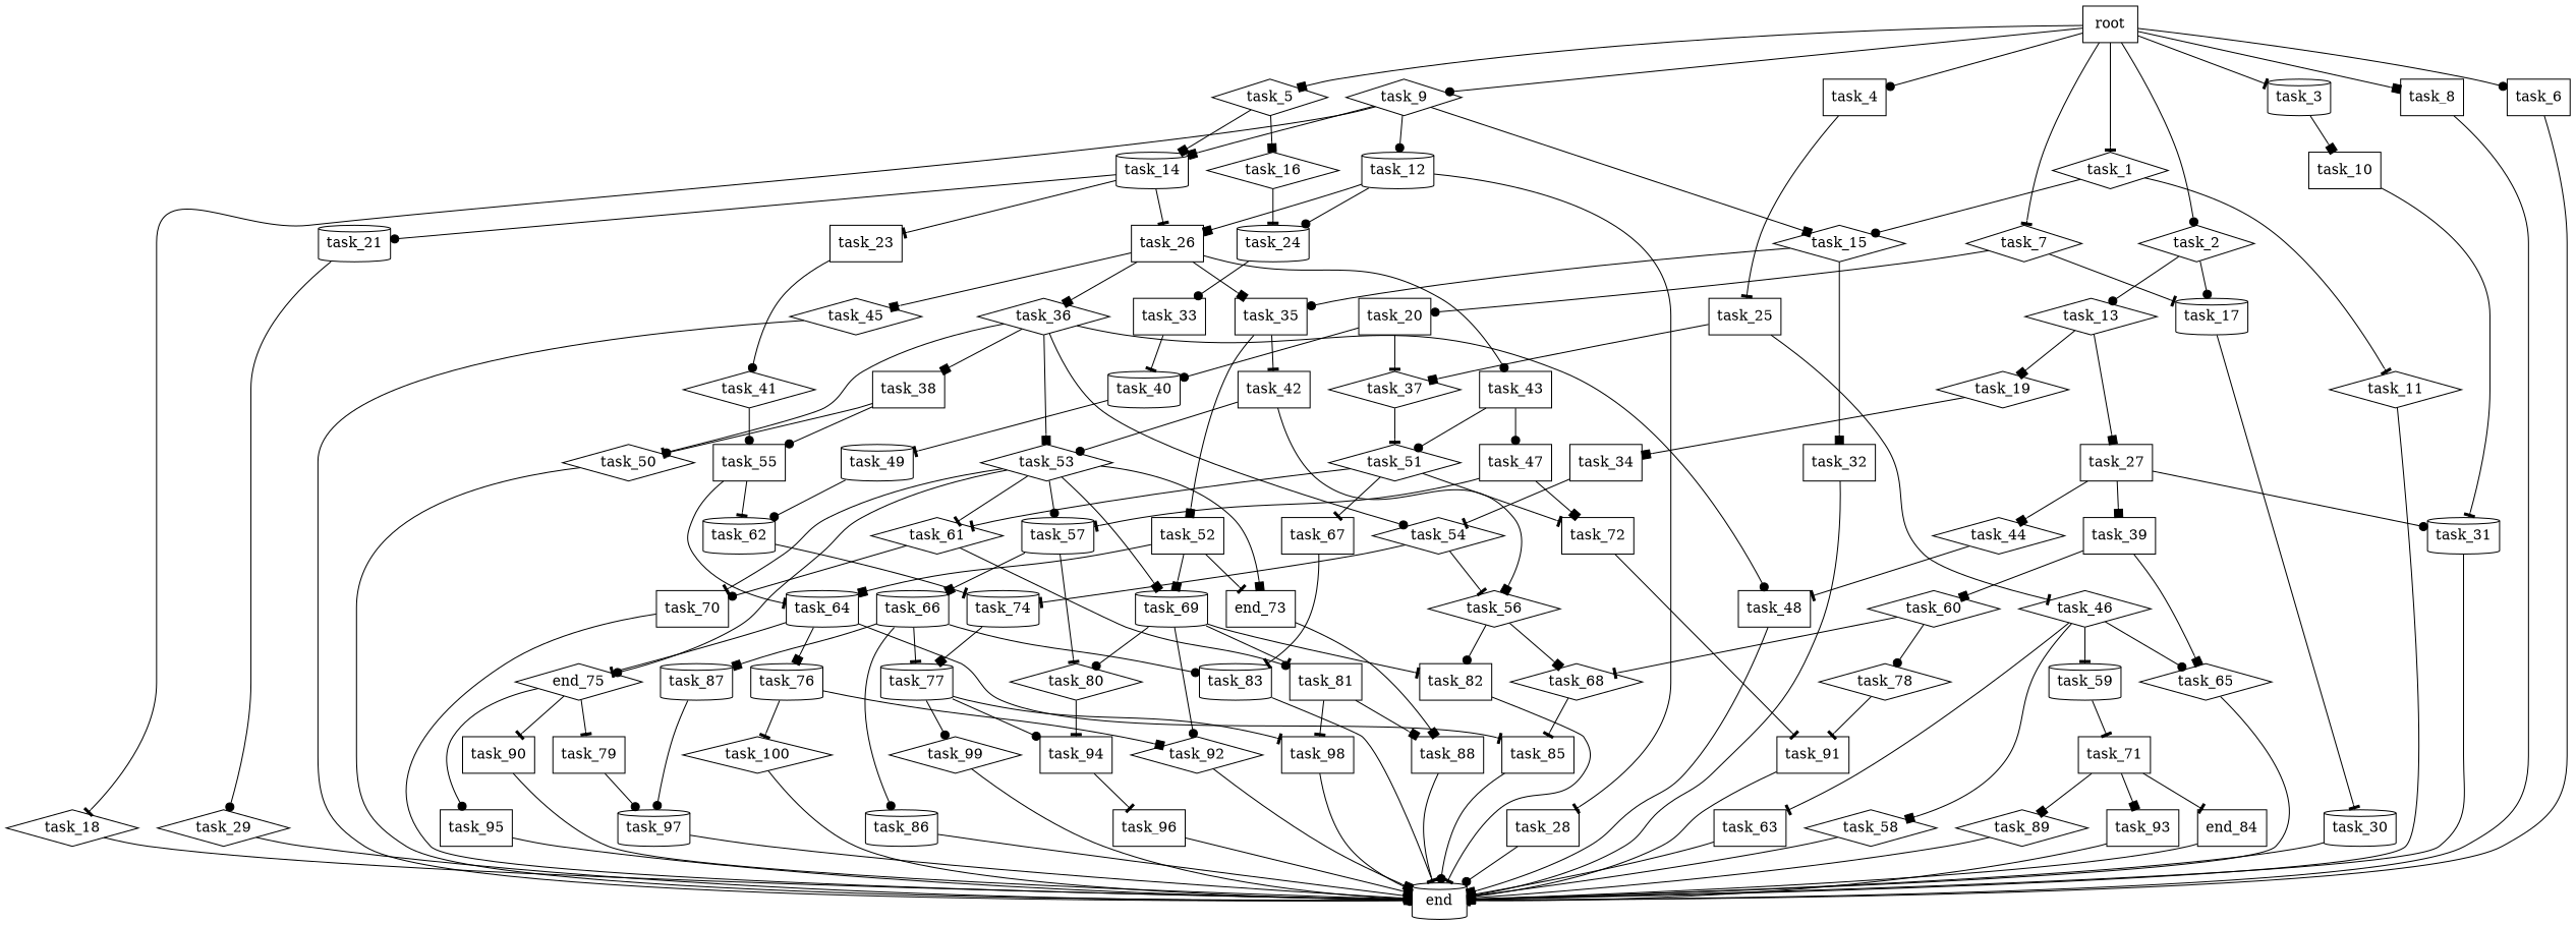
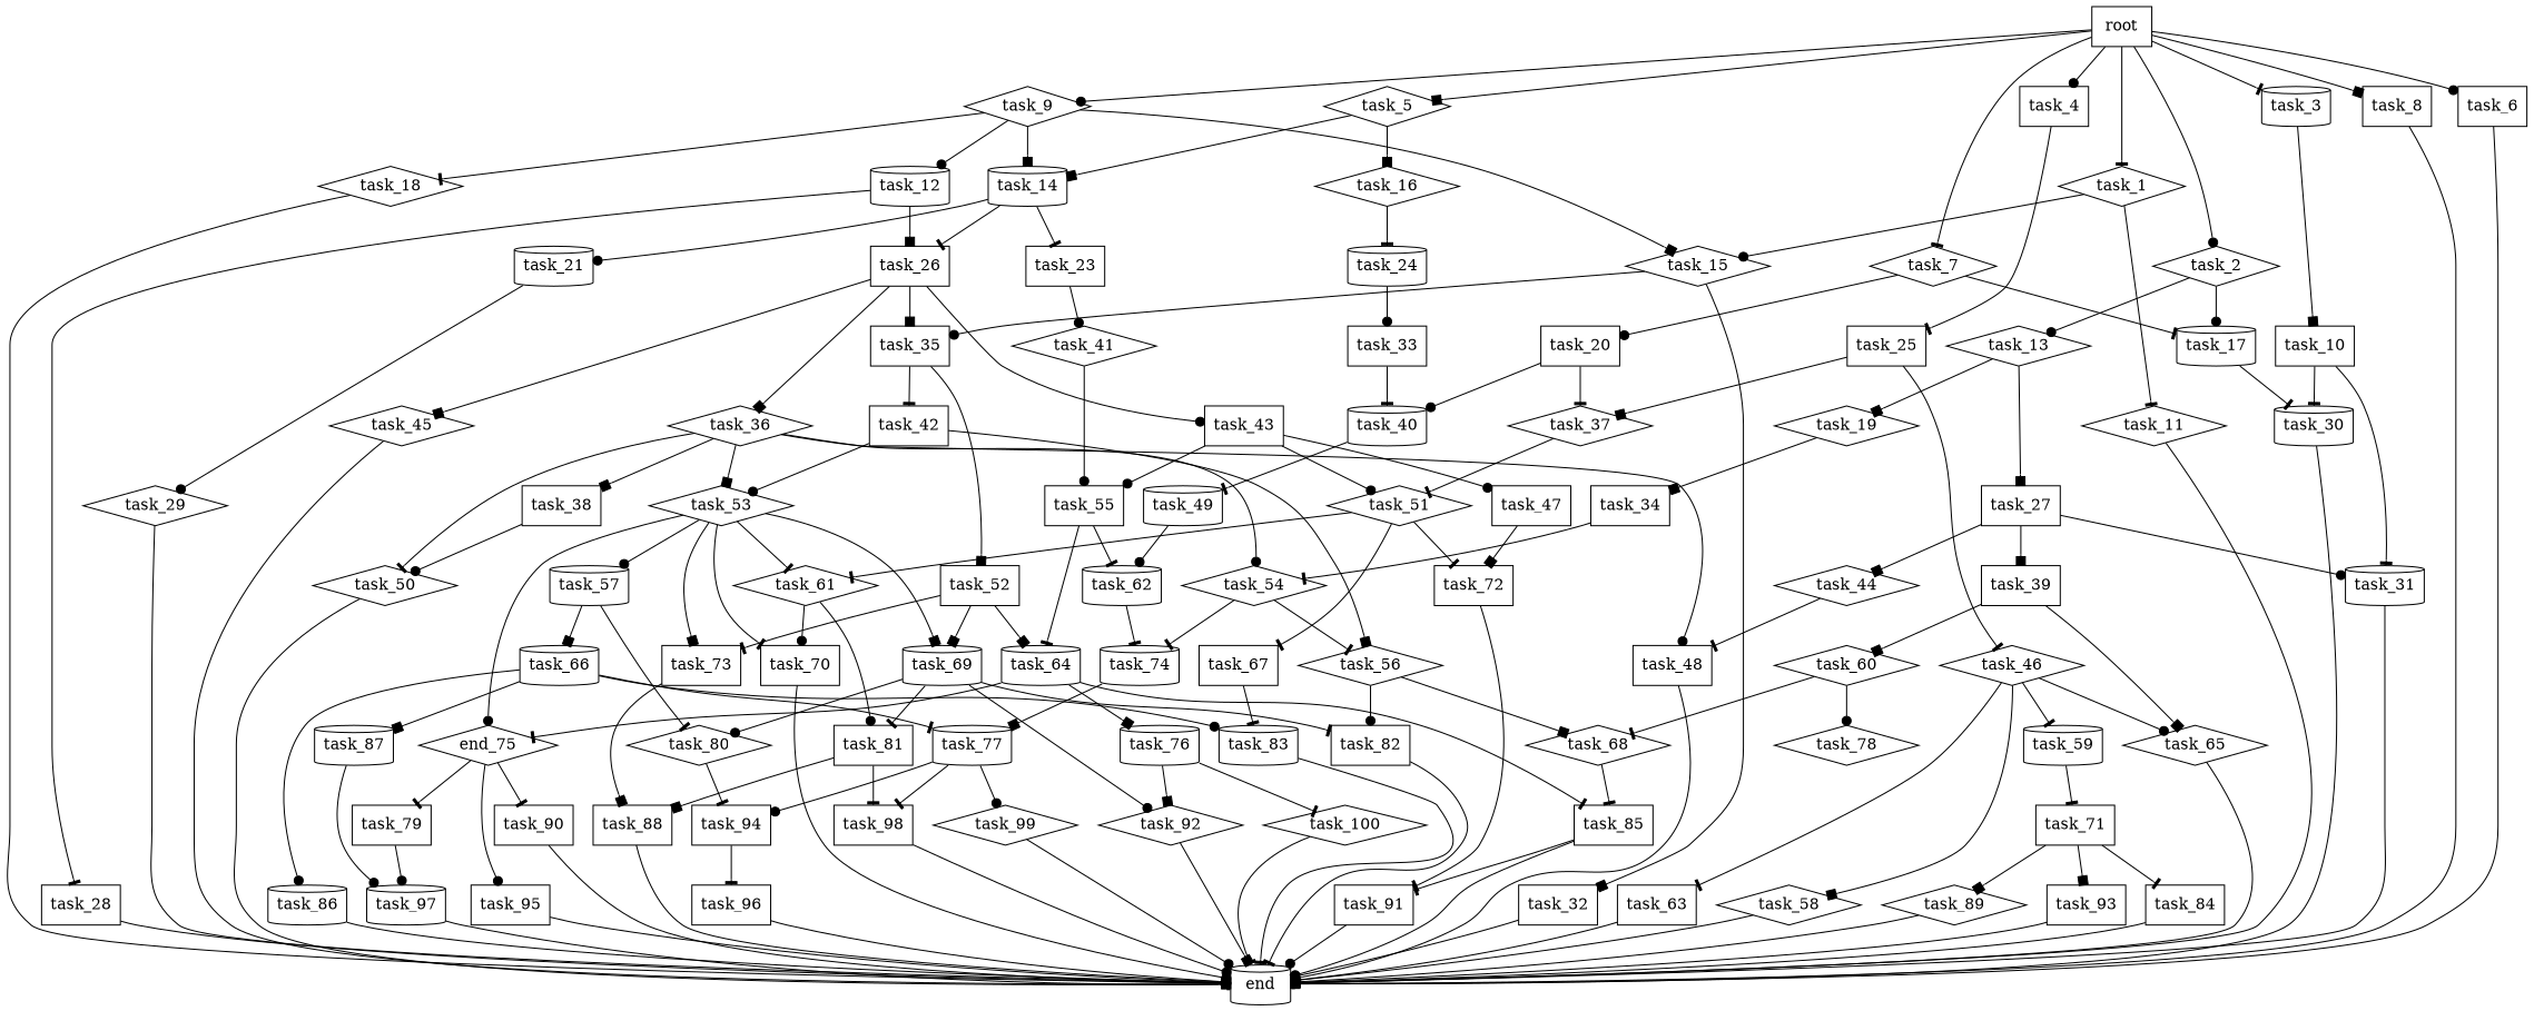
  digraph {
    node [shape=box]
    edge [arrowhead=tee]
    n1 [label=end_75 shape=diamond]
    task_79
    task_95
    task_90
    task_97 [shape=cylinder]
    end [shape=cylinder]
    task_100 [shape=diamond]
    task_92 [shape=diamond]
    task_19 [shape=diamond]
    task_34
    task_54 [shape=diamond]
    task_68 [shape=diamond]
    task_85
    task_89 [shape=diamond]
    task_71
    task_93
-   task_84 [label=end_84]
+   task_84
    task_60 [shape=diamond]
    task_78 [shape=diamond]
    task_91
-   task_73 [label=end_73]
+   task_73
    task_88
    task_50 [shape=diamond]
    task_31 [shape=cylinder]
    task_10
    task_30 [shape=cylinder]
    task_49 [shape=cylinder]
    task_62 [shape=cylinder]
    task_74 [shape=cylinder]
    task_12 [shape=cylinder]
    task_26
    task_28
    task_24 [shape=cylinder]
    task_36 [shape=diamond]
    task_45 [shape=diamond]
    task_43
    task_35
    task_33
    task_37 [shape=diamond]
    task_51 [shape=diamond]
    task_61 [shape=diamond]
    task_67
    task_72
    task_81
    task_70
    task_98
    task_56 [shape=diamond]
    task_42
    task_53 [shape=diamond]
    task_82
    task_69 [shape=cylinder]
    task_57 [shape=cylinder]
    task_83 [shape=cylinder]
    task_7 [shape=diamond]
    root
    task_2 [shape=diamond]
    task_5 [shape=diamond]
    task_8
    task_9 [shape=diamond]
    task_1 [shape=diamond]
    task_6
    task_4
    task_3 [shape=cylinder]
    task_20
    task_17 [shape=cylinder]
    task_13 [shape=diamond]
    task_16 [shape=diamond]
    task_14 [shape=cylinder]
    task_15 [shape=diamond]
    task_18 [shape=diamond]
    task_11 [shape=diamond]
    task_25
    task_32
    task_46 [shape=diamond]
    task_63
    task_65 [shape=diamond]
    task_59 [shape=cylinder]
    task_58 [shape=diamond]
    task_99 [shape=diamond]
    task_96
    task_48
    task_38
    task_55
    task_40 [shape=cylinder]
    task_27
    task_44 [shape=diamond]
    task_39
    task_47
    task_52
    task_87 [shape=cylinder]
    task_21 [shape=cylinder]
    task_29 [shape=diamond]
    task_80 [shape=diamond]
    task_94
    task_64 [shape=cylinder]
    task_76 [shape=cylinder]
    task_86 [shape=cylinder]
    task_23
    task_77 [shape=cylinder]
    task_41 [shape=diamond]
    task_66 [shape=cylinder]
    n1 -> task_79
    n1 -> task_95 [arrowhead=dot]
    n1 -> task_90
    task_79 -> task_97 [arrowhead=dot]
    task_95 -> end
    task_90 -> end [arrowhead=box]
    task_97 -> end [arrowhead=box]
    task_100 -> end
    task_92 -> end [arrowhead=box]
    task_19 -> task_34 [arrowhead=box]
    task_34 -> task_54
    task_54 -> task_74
    task_54 -> task_56
    task_68 -> task_85
    task_85 -> end [arrowhead=dot]
    task_89 -> end [arrowhead=dot]
    task_71 -> task_89 [arrowhead=box]
    task_71 -> task_93 [arrowhead=box]
    task_71 -> task_84
    task_93 -> end
    task_84 -> end [arrowhead=box]
    task_60 -> task_68
    task_60 -> task_78 [arrowhead=dot]
-   task_78 -> task_91
+   task_85 -> task_91
    task_91 -> end [arrowhead=dot]
    task_73 -> task_88 [arrowhead=box]
    task_88 -> end
    task_50 -> end
    task_31 -> end [arrowhead=box]
    task_10 -> task_31
+   task_10 -> task_30
    task_30 -> end [arrowhead=box]
    task_49 -> task_62 [arrowhead=dot]
    task_62 -> task_74
    task_74 -> task_77 [arrowhead=box]
    task_12 -> task_26 [arrowhead=box]
    task_12 -> task_28
-   task_12 -> task_24 [arrowhead=dot]
    task_26 -> task_36 [arrowhead=box]
    task_26 -> task_45 [arrowhead=box]
    task_26 -> task_43 [arrowhead=dot]
    task_26 -> task_35 [arrowhead=box]
    task_28 -> end [arrowhead=dot]
    task_24 -> task_33 [arrowhead=dot]
    task_36 -> task_54 [arrowhead=dot]
    task_36 -> task_50
    task_36 -> task_53 [arrowhead=box]
    task_36 -> task_48 [arrowhead=dot]
    task_36 -> task_38 [arrowhead=box]
    task_45 -> end [arrowhead=box]
    task_43 -> task_51 [arrowhead=dot]
    task_43 -> task_47 [arrowhead=dot]
    task_35 -> task_42
    task_35 -> task_52 [arrowhead=box]
    task_33 -> task_40
    task_37 -> task_51
    task_51 -> task_61
    task_51 -> task_67
    task_51 -> task_72
    task_61 -> task_81 [arrowhead=dot]
    task_61 -> task_70 [arrowhead=dot]
    task_67 -> task_83
    task_72 -> task_91
    task_81 -> task_88 [arrowhead=box]
    task_81 -> task_98
    task_70 -> end [arrowhead=dot]
    task_98 -> end [arrowhead=dot]
    task_56 -> task_68 [arrowhead=box]
    task_56 -> task_82 [arrowhead=dot]
    task_42 -> task_56 [arrowhead=box]
    task_42 -> task_53 [arrowhead=dot]
    task_53 -> n1 [arrowhead=dot]
    task_53 -> task_73 [arrowhead=box]
    task_53 -> task_61
    task_53 -> task_70
    task_53 -> task_69 [arrowhead=box]
    task_53 -> task_57 [arrowhead=dot]
    task_82 -> end
    task_69 -> task_92 [arrowhead=dot]
    task_69 -> task_81
    task_69 -> task_82
    task_69 -> task_80 [arrowhead=dot]
    task_57 -> task_80
    task_57 -> task_66 [arrowhead=box]
    task_83 -> end
    task_7 -> task_20 [arrowhead=dot]
    task_7 -> task_17
    root -> task_7
    root -> task_2 [arrowhead=dot]
    root -> task_5 [arrowhead=box]
    root -> task_8 [arrowhead=box]
    root -> task_9 [arrowhead=dot]
    root -> task_1
    root -> task_6 [arrowhead=dot]
    root -> task_4 [arrowhead=dot]
    root -> task_3
    task_2 -> task_17 [arrowhead=dot]
    task_2 -> task_13 [arrowhead=dot]
    task_5 -> task_16 [arrowhead=box]
    task_5 -> task_14 [arrowhead=box]
    task_8 -> end [arrowhead=dot]
    task_9 -> task_12 [arrowhead=dot]
    task_9 -> task_14 [arrowhead=box]
    task_9 -> task_15 [arrowhead=box]
    task_9 -> task_18
    task_1 -> task_15 [arrowhead=dot]
    task_1 -> task_11
    task_6 -> end [arrowhead=box]
    task_4 -> task_25
    task_3 -> task_10 [arrowhead=box]
    task_20 -> task_37
    task_20 -> task_40 [arrowhead=dot]
    task_17 -> task_30
    task_13 -> task_19 [arrowhead=box]
    task_13 -> task_27 [arrowhead=box]
    task_16 -> task_24
    task_14 -> task_26
    task_14 -> task_21 [arrowhead=dot]
    task_14 -> task_23
    task_15 -> task_35 [arrowhead=dot]
    task_15 -> task_32 [arrowhead=box]
    task_18 -> end [arrowhead=dot]
    task_11 -> end
    task_25 -> task_37 [arrowhead=box]
    task_25 -> task_46
    task_32 -> end [arrowhead=dot]
    task_46 -> task_63
    task_46 -> task_65 [arrowhead=dot]
    task_46 -> task_59
    task_46 -> task_58 [arrowhead=box]
    task_63 -> end [arrowhead=dot]
    task_65 -> end [arrowhead=box]
    task_59 -> task_71
    task_58 -> end [arrowhead=box]
    task_99 -> end [arrowhead=dot]
    task_96 -> end [arrowhead=box]
    task_48 -> end [arrowhead=box]
    task_38 -> task_50 [arrowhead=dot]
-   task_38 -> task_55 [arrowhead=dot]
+   task_43 -> task_55 [arrowhead=dot]
    task_55 -> task_62
    task_55 -> task_64
    task_40 -> task_49
    task_27 -> task_31 [arrowhead=dot]
    task_27 -> task_44 [arrowhead=box]
    task_27 -> task_39 [arrowhead=box]
    task_44 -> task_48
    task_39 -> task_60 [arrowhead=box]
    task_39 -> task_65 [arrowhead=box]
    task_47 -> task_72 [arrowhead=box]
-   task_47 -> task_57
    task_52 -> task_73
    task_52 -> task_69 [arrowhead=box]
    task_52 -> task_64 [arrowhead=box]
    task_87 -> task_97 [arrowhead=dot]
    task_21 -> task_29 [arrowhead=dot]
    task_29 -> end [arrowhead=dot]
    task_80 -> task_94
    task_94 -> task_96
    task_64 -> n1
    task_64 -> task_85
    task_64 -> task_76 [arrowhead=box]
    task_76 -> task_100
    task_76 -> task_92 [arrowhead=box]
    task_86 -> end [arrowhead=dot]
    task_23 -> task_41 [arrowhead=dot]
    task_77 -> task_98
    task_77 -> task_99 [arrowhead=dot]
    task_77 -> task_94 [arrowhead=dot]
    task_41 -> task_55 [arrowhead=dot]
    task_66 -> task_83 [arrowhead=dot]
    task_66 -> task_87 [arrowhead=box]
    task_66 -> task_86 [arrowhead=dot]
    task_66 -> task_77
  }
